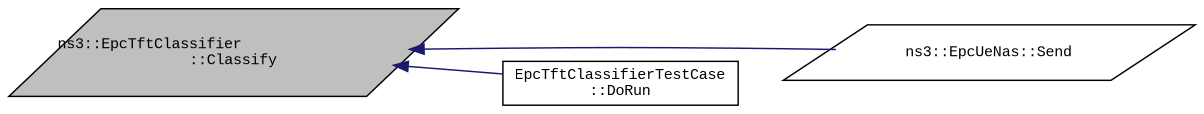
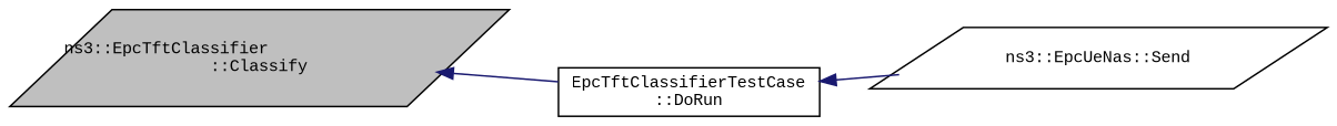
  digraph {
    fontname="Liberation Mono"
    rankdir=LR
    node [color=black fillcolor=white fontname="Liberation Mono" fontsize=10 shape=parallelogram style=filled]
    edge [color=midnightblue dir=back fontname="Liberation Mono" fontsize=10 labelfontname=Helvetica labelfontsize=10 style=solid]
    n1 [fillcolor=grey75 fontcolor=black height=0.2 label="ns3::EpcTftClassifier\l::Classify" width=0.4]
    n2 [height=0.2 label="ns3::EpcUeNas::Send" width=0.4]
    n3 [height=0.2 label="EpcTftClassifierTestCase\l::DoRun" shape=box width=0.4]
-   n1 -> n2
+   n3 -> n2
    n1 -> n3
  }
